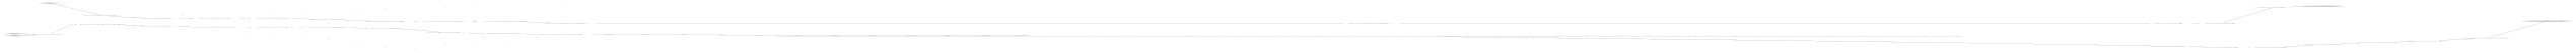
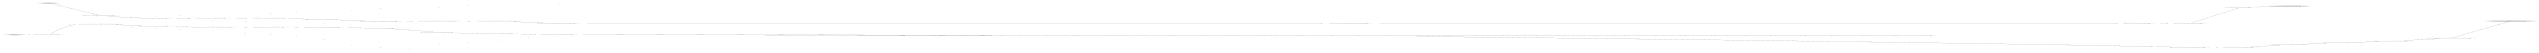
  digraph {
    rankdir=LR
    fontname="Liberation Mono"
    node [fillcolor=white shape=ellipse style=filled fontname="Liberation Mono"]
    edge [style=bold fontname="Liberation Mono"]
    n1 [label="PrefUtils.setDefaultPreferenceValue(store,SQLPreferenceConstants.SCRIPT_COMMIT_TYPE,SQLScriptCommitType.NO_COMMIT.name())@@@4@@@['1', '1', '0']"]
    n2 [label="PrefUtils.setDefaultPreferenceValue(store,ERDUIConstants.PREF_DIAGRAM_SHOW_VIEWS,true)@@@4@@@['0', '0', '1']"]
    n3 [label="PrefUtils.setDefaultPreferenceValue(store,SQLPreferenceConstants.SCRIPT_COMMIT_LINES,1000)@@@5@@@['1', '1', '0']"]
    n4 [fillcolor=lightgray label="PrefUtils.setDefaultPreferenceValue(store,ERDUIConstants.PREF_GRID_HEIGHT,20)@@@16@@@['0', '0', '1']"]
    n5 [label="PrefUtils.setDefaultPreferenceValue(store,ERDUIConstants.PREF_DIAGRAM_SHOW_PARTITIONS,false)@@@5@@@['0', '0', '1']"]
    n6 [label="PrefUtils.setDefaultPreferenceValue(store,SQLPreferenceConstants.RESULT_SET_CLOSE_ON_ERROR,false)@@@58@@@['1', '1', '0']"]
    n7 [label="PrefUtils.setDefaultPreferenceValue(store,SQLPreferenceConstants.RESULT_SET_ORIENTATION,SQLEditor.ResultSetOrientation.HORIZONTAL.name())@@@59@@@['1', '1', '0']"]
    n8 [fillcolor=lightgray label="initializeDefaultPreferences['0', '1', '0']" shape=diamond]
    n9 [label="DBPPreferenceStore store = DBWorkbench.getPlatform().getPreferenceStore()@@@3@@@['1', '1', '0']"]
    n10 [label="PrefUtils.setDefaultPreferenceValue(store,SQLPreferenceConstants.EDITOR_CONNECT_ON_EXECUTE,false)@@@12@@@['1', '1', '0']"]
    n11 [label="PrefUtils.setDefaultPreferenceValue(store,SQLPreferenceConstants.EDITOR_CONNECT_ON_ACTIVATE,true)@@@11@@@['1', '1', '0']"]
    n12 [label="DBPPreferenceStore store = new BundlePreferenceStore(ERDUIActivator.getDefault().getBundle())@@@3@@@['0', '0', '1']"]
    n13 [label="PrefUtils.setDefaultPreferenceValue(store,SQLPreferenceConstants.RESET_CURSOR_ON_EXECUTE,false)@@@53@@@['1', '1', '0']"]
    n14 [fillcolor=lightgray label="PrefUtils.setDefaultPreferenceValue(store,AbstractTextEditor.PREFERENCE_TEXT_DRAG_AND_DROP_ENABLED,true)@@@60@@@['1', '1', '0']"]
    n15 [label="PrefUtils.setDefaultPreferenceValue(store,SQLPreferenceConstants.EDITOR_SEPARATE_CONNECTION,true)@@@10@@@['1', '1', '0']"]
    n16 [label="PrefUtils.setDefaultPreferenceValue(store,SQLPreferenceConstants.REFRESH_DEFAULTS_AFTER_EXECUTE,true)@@@56@@@['1', '1', '0']"]
    n17 [label="PrefUtils.setDefaultPreferenceValue(store,SQLPreferenceConstants.STATEMENT_TIMEOUT,0)@@@9@@@['1', '1', '0']"]
    n18 [label="PrefUtils.setDefaultPreferenceValue(store,SQLPreferenceConstants.SCRIPT_FETCH_RESULT_SETS,true)@@@7@@@['1', '1', '0']"]
    n19 [label="PrefUtils.setDefaultPreferenceValue(store,SQLPreferenceConstants.CLEAR_OUTPUT_BEFORE_EXECUTE,false)@@@57@@@['1', '1', '0']"]
    n20 [label="PrefUtils.setDefaultPreferenceValue(store,SQLPreferenceConstants.SCRIPT_ERROR_HANDLING,SQLScriptErrorHandling.STOP_ROLLBACK.name())@@@6@@@['1', '1', '0']"]
    n21 [label="PrefUtils.setDefaultPreferenceValue(store,SQLPreferenceConstants.MAXIMIZE_EDITOR_ON_SCRIPT_EXECUTE,true)@@@54@@@['1', '1', '0']"]
    n22 [label="PrefUtils.setDefaultPreferenceValue(store,SQLPreferenceConstants.STATEMENT_INVALIDATE_BEFORE_EXECUTE,false)@@@8@@@['1', '1', '0']"]
    n23 [label="PrefUtils.setDefaultPreferenceValue(store,SQLPreferenceConstants.BEEP_ON_QUERY_END,false)@@@55@@@['1', '1', '0']"]
    n24 [label="{PrefUtils.setDefaultPreferenceValue(store,SQLPreferenceConstants.AUTO_SAVE_ON_CHANGE,false)PrefUtils.setDefaultPreferenceValue(store,SQLPreferenceConstants.AUTO_SAVE_ON_CLOSE,false)PrefUtils.setDefaultPreferenceValue(store,SQLPreferenceConstants.AUTO_SAVE_ON_EXECUTE,false)PrefUtils.setDefaultPreferenceValue(store,SQLPreferenceConstants.AUTO_SAVE_ACTIVE_SCHEMA,true)PrefUtils.setDefaultPreferenceValue(store,SQLPreferenceConstants.SCRIPT_BIND_EMBEDDED_READ,true)PrefUtils.setDefaultPreferenceValue(store,SQLPreferenceConstants.SCRIPT_BIND_EMBEDDED_WRITE,false)PrefUtils.setDefaultPreferenceValue(store,SQLPreferenceConstants.SCRIPT_BIND_COMMENT_TYPE,SQLScriptBindingType.NAME.name())PrefUtils.setDefaultPreferenceValue(store,SQLPreferenceConstants.SCRIPT_DELETE_EMPTY,SQLPreferenceConstants.EmptyScriptCloseBehavior.DELETE_NEW.name())PrefUtils.setDefaultPreferenceValue(store,SQLPreferenceConstants.SCRIPT_AUTO_FOLDERS,false)PrefUtils.setDefaultPreferenceValue(store,SQLPreferenceConstants.SCRIPT_CREATE_CONNECTION_FOLDERS,false)PrefUtils.setDefaultPreferenceValue(store,SQLPreferenceConstants.SCRIPT_TITLE_PATTERN,SQLEditor.DEFAULT_TITLE_PATTERN)PrefUtils.setDefaultPreferenceValue(store,SQLPreferenceConstants.ENABLE_AUTO_ACTIVATION,true)PrefUtils.setDefaultPreferenceValue(store,SQLPreferenceConstants.ENABLE_KEYSTROKE_ACTIVATION,true)PrefUtils.setDefaultPreferenceValue(store,SQLPreferenceConstants.AUTO_ACTIVATION_DELAY,0)PrefUtils.setDefaultPreferenceValue(store,SQLPreferenceConstants.INSERT_SINGLE_PROPOSALS_AUTO,true)PrefUtils.setDefaultPreferenceValue(store,SQLPreferenceConstants.PROPOSAL_INSERT_CASE,SQLCompletionContext.PROPOSAL_CASE_DEFAULT)PrefUtils.setDefaultPreferenceValue(store,SQLPreferenceConstants.PROPOSAL_REPLACE_WORD,false)PrefUtils.setDefaultPreferenceValue(store,SQLPreferenceConstants.HIDE_DUPLICATE_PROPOSALS,false)PrefUtils.setDefaultPreferenceValue(store,SQLPreferenceConstants.PROPOSAL_SHORT_NAME,false)PrefUtils.setDefaultPreferenceValue(store,SQLPreferenceConstants.PROPOSAL_ALWAYS_FQ,false)PrefUtils.setDefaultPreferenceValue(store,SQLPreferenceConstants.INSERT_SPACE_AFTER_PROPOSALS,true)PrefUtils.setDefaultPreferenceValue(store,SQLPreferenceConstants.PROPOSAL_SORT_ALPHABETICALLY,true)PrefUtils.setDefaultPreferenceValue(store,SQLPreferenceConstants.USE_GLOBAL_ASSISTANT,false)PrefUtils.setDefaultPreferenceValue(store,SQLPreferenceConstants.PROPOSALS_MATCH_CONTAINS,true)PrefUtils.setDefaultPreferenceValue(store,SQLPreferenceConstants.SHOW_COLUMN_PROCEDURES,false)PrefUtils.setDefaultPreferenceValue(store,SQLPreferenceConstants.SHOW_SERVER_HELP_TOPICS,false)PrefUtils.setDefaultPreferenceValue(store,SQLPreferenceConstants.MARK_OCCURRENCES_UNDER_CURSOR,false)PrefUtils.setDefaultPreferenceValue(store,SQLPreferenceConstants.MARK_OCCURRENCES_FOR_SELECTION,true)PrefUtils.setDefaultPreferenceValue(store,SQLPreferenceConstants.FOLDING_ENABLED,true)PrefUtils.setDefaultPreferenceValue(store,SQLPreferenceConstants.SQLEDITOR_CLOSE_SINGLE_QUOTES,true)PrefUtils.setDefaultPreferenceValue(store,SQLPreferenceConstants.SQLEDITOR_CLOSE_DOUBLE_QUOTES,true)PrefUtils.setDefaultPreferenceValue(store,SQLPreferenceConstants.SQLEDITOR_CLOSE_BRACKETS,true)PrefUtils.setDefaultPreferenceValue(store,SQLPreferenceConstants.SQLEDITOR_CLOSE_COMMENTS,true)PrefUtils.setDefaultPreferenceValue(store,SQLPreferenceConstants.SQLEDITOR_CLOSE_BEGIN_END,true)PrefUtils.setDefaultPreferenceValue(store,SQLPreferenceConstants.SQL_FORMAT_KEYWORD_CASE_AUTO,true)PrefUtils.setDefaultPreferenceValue(store,SQLPreferenceConstants.SQL_FORMAT_EXTRACT_FROM_SOURCE,true)PrefUtils.setDefaultPreferenceValue(store,SQLPreferenceConstants.SQL_FORMAT_BOLD_KEYWORDS,true)PrefUtils.setDefaultPreferenceValue(store,SQLPreferenceConstants.SQL_FORMAT_ACTIVE_QUERY,true)}@@@13@@@['1', '1', '0']"]
    n25 [label="PrefUtils.setDefaultPreferenceValue(store,ERDUIConstants.PREF_PRINT_MARGIN_RIGHT,ERDUIConstants.PRINT_MARGIN_DEFAULT)@@@12@@@['0', '0', '1']"]
-   n26 [fillcolor=lightgray label="initializeDefaultPreferences['1', '0', '0']" shape=diamond]
    n27 [label="PrefUtils.setDefaultPreferenceValue(store,ERDUIConstants.PREF_PRINT_MARGIN_LEFT,ERDUIConstants.PRINT_MARGIN_DEFAULT)@@@11@@@['0', '0', '1']"]
    n28 [label="PrefUtils.setDefaultPreferenceValue(store,ERDUIConstants.PREF_DIAGRAM_CHANGE_HEADER_COLORS,true)@@@7@@@['0', '0', '1']"]
    n29 [label="PrefUtils.setDefaultPreferenceValue(store,ERDUIConstants.PREF_GRID_ENABLED,false)@@@13@@@['0', '0', '1']"]
    n30 [label="PrefUtils.setDefaultPreferenceValue(store,ERDUIConstants.PREF_GRID_WIDTH,20)@@@15@@@['0', '0', '1']"]
    n31 [label="PrefUtils.setDefaultPreferenceValue(store,ERDUIConstants.PREF_PRINT_PAGE_MODE,ERDUIConstants.PRINT_MODE_DEFAULT)@@@8@@@['0', '0', '1']"]
    n32 [label="PrefUtils.setDefaultPreferenceValue(store,ERDUIConstants.PREF_PRINT_MARGIN_TOP,ERDUIConstants.PRINT_MARGIN_DEFAULT)@@@9@@@['0', '0', '1']"]
    n33 [label="PrefUtils.setDefaultPreferenceValue(store,ERDUIConstants.PREF_PRINT_MARGIN_BOTTOM,ERDUIConstants.PRINT_MARGIN_DEFAULT)@@@10@@@['0', '0', '1']"]
    n34 [label="PrefUtils.setDefaultPreferenceValue(store,ERDUIConstants.PREF_GRID_SNAP_ENABLED,true)@@@14@@@['0', '0', '1']"]
    n35 [label="PrefUtils.setDefaultPreferenceValue(store,ERDUIConstants.PREF_DIAGRAM_CHANGE_BORDER_COLORS,true)@@@6@@@['0', '0', '1']"]
    n36 [fillcolor=lightgray label="initializeDefaultPreferences['0', '0', '1']" shape=diamond]
    n1 -> n2 [label=0 style=dashed]
    n1 -> n3
    n2 -> n5
    n3 -> n5 [label=0 style=dashed]
    n3 -> n20
    n5 -> n35
    n6 -> n7
    n7 -> n14
    n8 -> n9
    n9 -> n1 [label=store style=solid]
    n9 -> n1
    n9 -> n3 [label=store style=solid]
    n9 -> n6 [label=store style=solid]
    n9 -> n7 [label=store style=solid]
    n9 -> n10 [label=store style=solid]
    n9 -> n11 [label=store style=solid]
    n9 -> n12 [label=0 style=dashed]
    n9 -> n13 [label=store style=solid]
    n9 -> n14 [label=store style=solid]
    n9 -> n15 [label=store style=solid]
    n9 -> n16 [label=store style=solid]
    n9 -> n17 [label=store style=solid]
    n9 -> n18 [label=store style=solid]
    n9 -> n19 [label=store style=solid]
    n9 -> n20 [label=store style=solid]
    n9 -> n21 [label=store style=solid]
    n9 -> n22 [label=store style=solid]
    n9 -> n23 [label=store style=solid]
    n9 -> n24 [label=store style=solid]
    n10 -> n24
    n10 -> n25 [label=0 style=dashed]
    n11 -> n10
    n11 -> n27 [label=0 style=dashed]
    n12 -> n2 [label=store style=solid]
    n12 -> n2
    n12 -> n4 [label=store style=solid]
    n12 -> n5 [label=store style=solid]
    n12 -> n25 [label=store style=solid]
    n12 -> n27 [label=store style=solid]
    n12 -> n28 [label=store style=solid]
    n12 -> n29 [label=store style=solid]
    n12 -> n30 [label=store style=solid]
    n12 -> n31 [label=store style=solid]
    n12 -> n32 [label=store style=solid]
    n12 -> n33 [label=store style=solid]
    n12 -> n34 [label=store style=solid]
    n12 -> n35 [label=store style=solid]
    n13 -> n21
    n15 -> n11
    n15 -> n33 [label=0 style=dashed]
    n16 -> n19
    n17 -> n15
    n17 -> n32 [label=0 style=dashed]
    n18 -> n22
    n18 -> n28 [label=0 style=dashed]
    n19 -> n6
    n20 -> n18
    n20 -> n35 [label=0 style=dashed]
    n21 -> n23
    n22 -> n17
    n22 -> n31 [label=0 style=dashed]
    n23 -> n16
    n24 -> n13
    n24 -> n29 [label=0 style=dashed]
    n25 -> n29
-   n26 -> n9
    n27 -> n25
    n28 -> n31
    n29 -> n34
    n30 -> n4
    n31 -> n32
    n32 -> n33
    n33 -> n27
    n34 -> n30
    n35 -> n28
    n36 -> n12
  }
